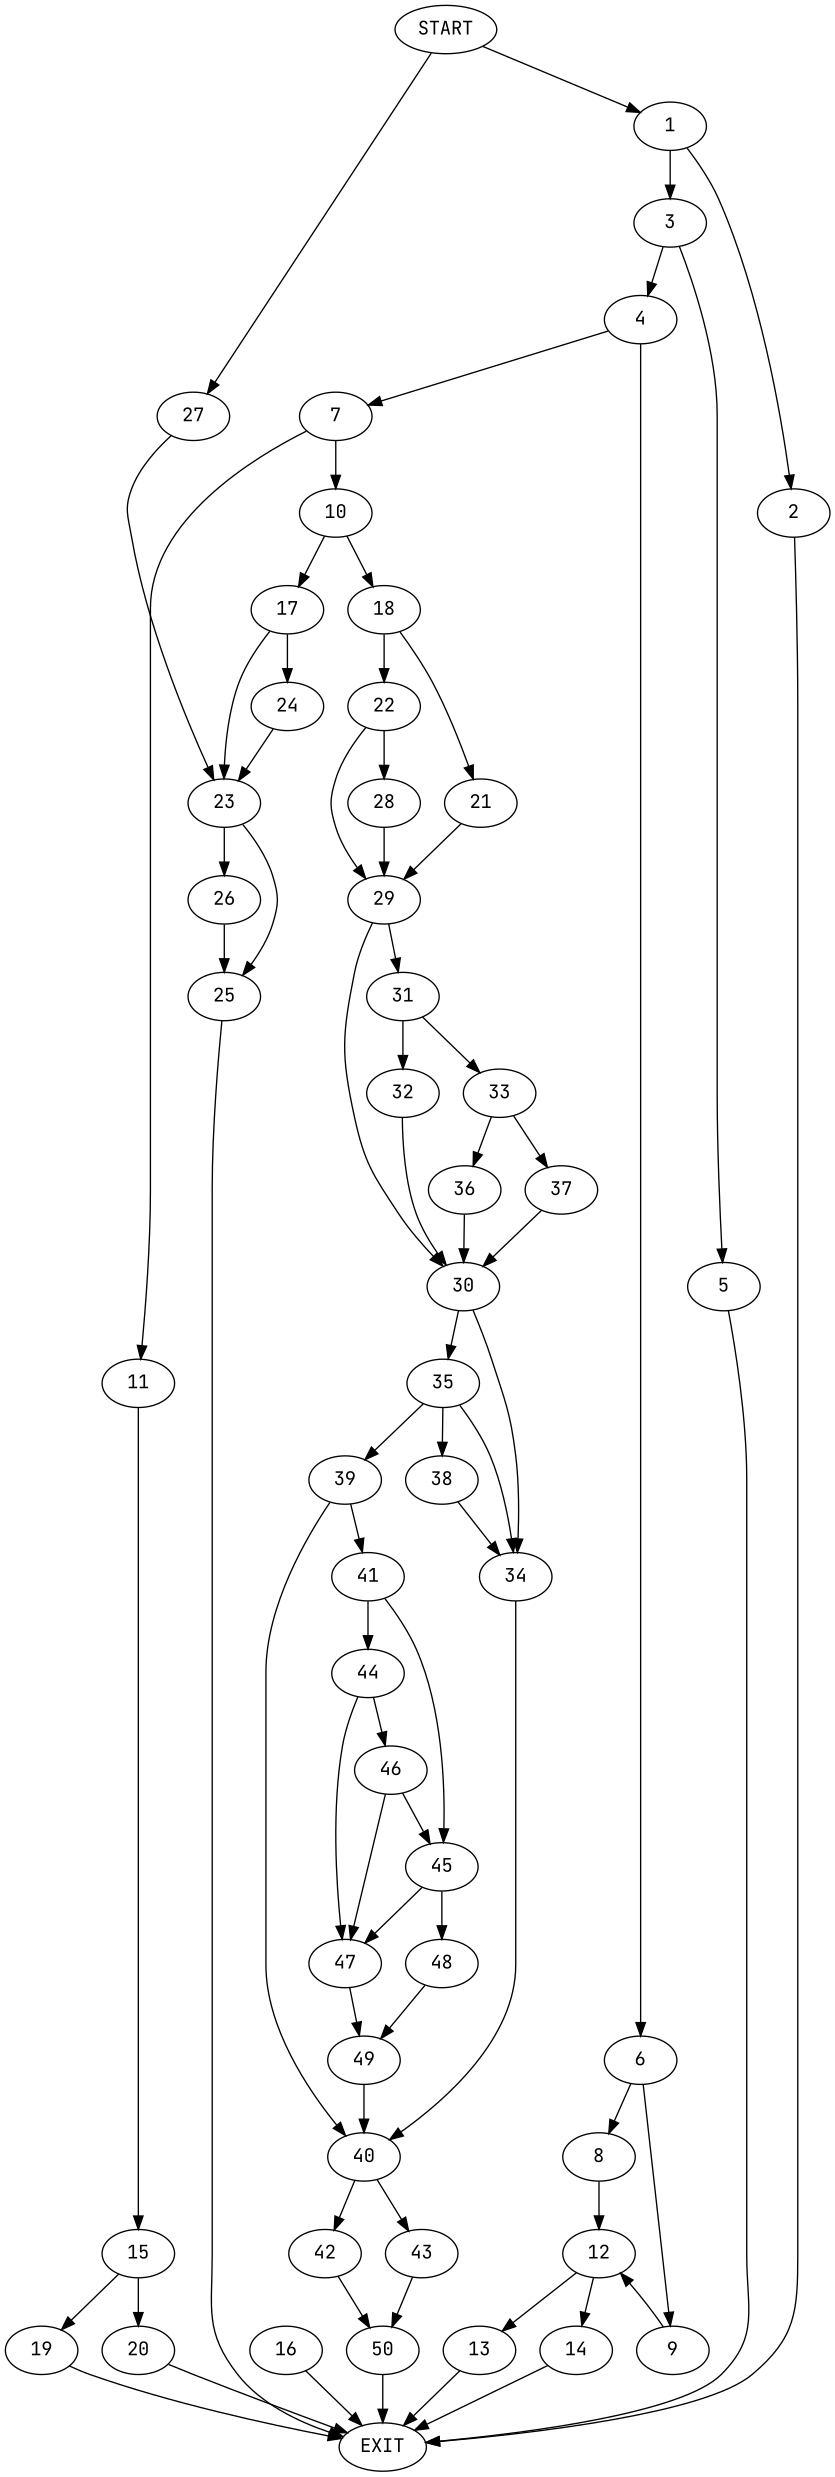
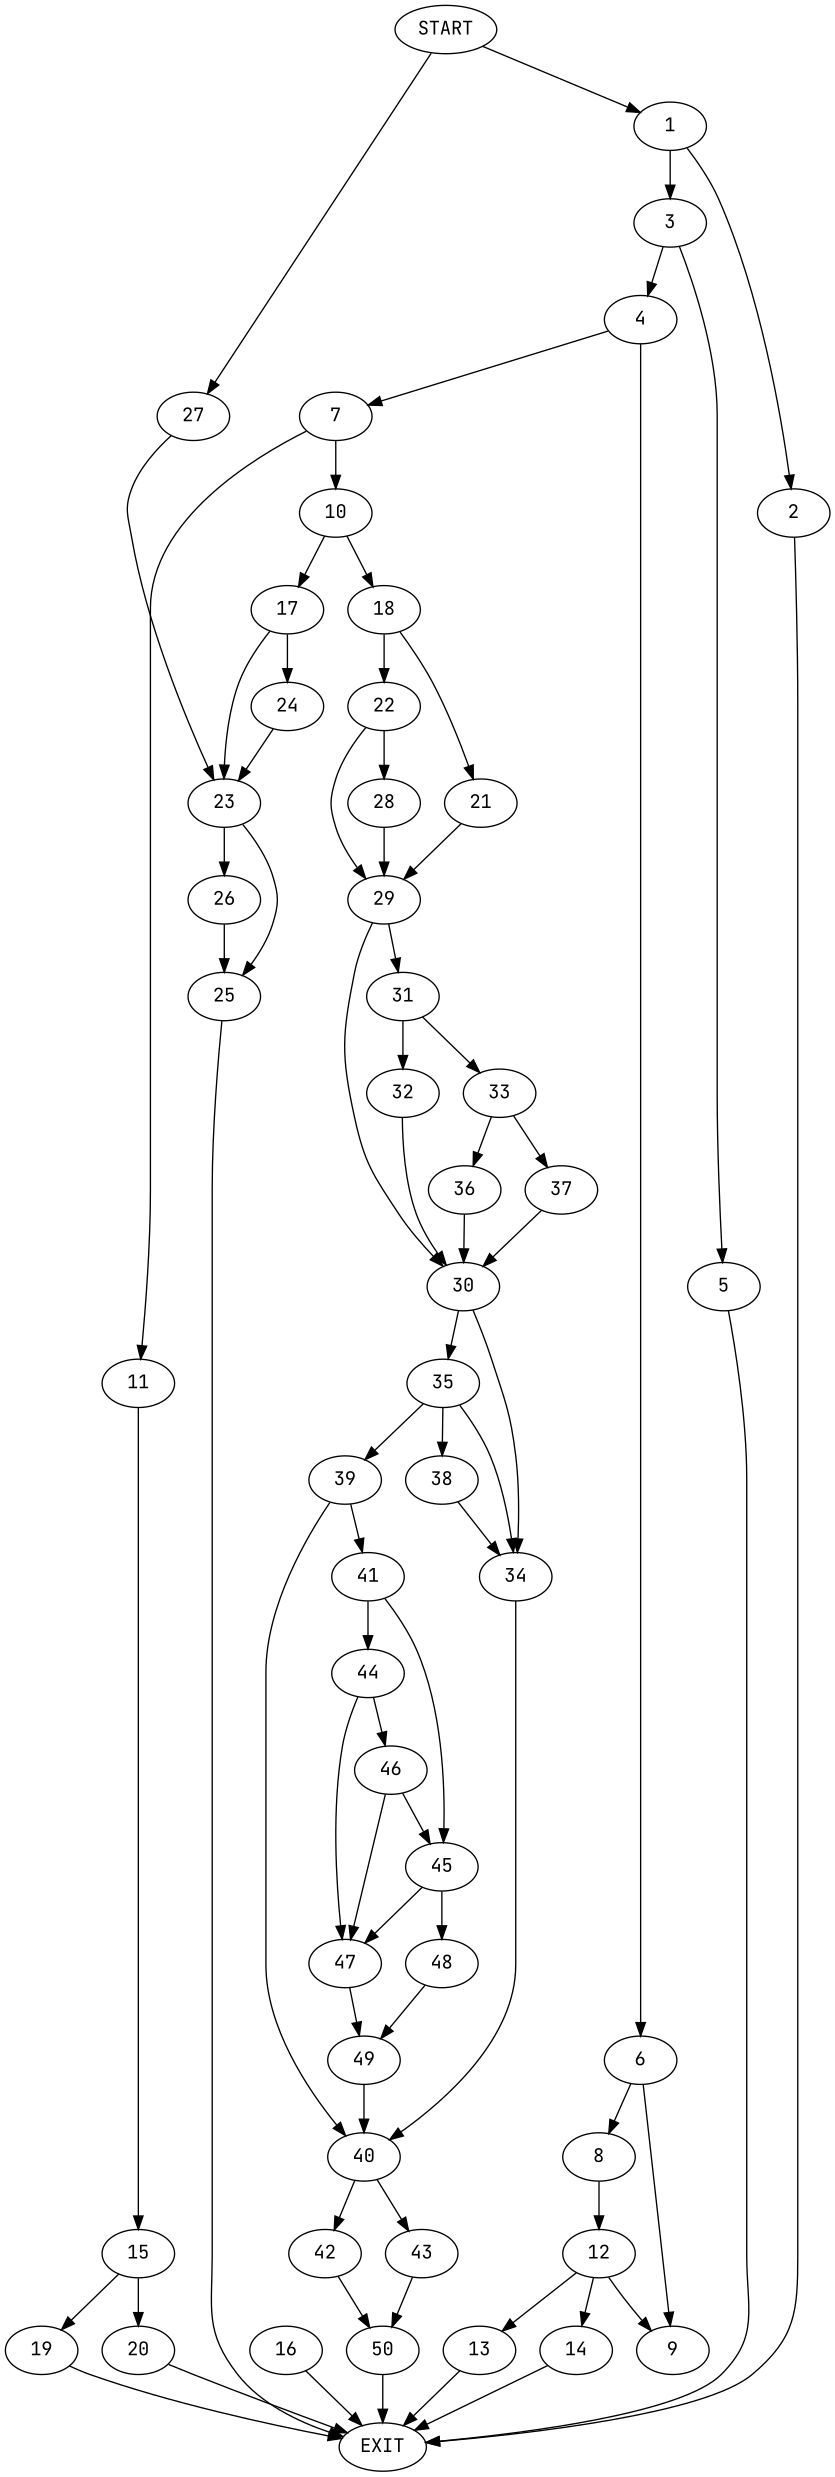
  digraph {
    fontname="JetBrains Mono"
    node [fontname="JetBrains Mono"]
    edge [fontname="JetBrains Mono"]
    n1 [label=START]
    1
    27
    2
    3
    23
    n7 [label=EXIT]
    4
    5
    6
    7
    8
    9
    10
    11
    12
    17
    18
    15
    13
    14
    24
    21
    22
    19
    20
    16
    25
    26
    29
    28
    30
    31
    34
    35
    32
    33
    40
    39
    38
    36
    37
    41
    42
    43
    44
    45
    50
    46
    47
    48
    49
    n1 -> 1
    n1 -> 27
    1 -> 2
    1 -> 3
    27 -> 23
    2 -> n7
    3 -> 4
    3 -> 5
    23 -> 25
    23 -> 26
    4 -> 6
    4 -> 7
    5 -> n7
    6 -> 8
    6 -> 9
    7 -> 10
    7 -> 11
    8 -> 12
-   9 -> 12
+   12 -> 9
    10 -> 17
    10 -> 18
    11 -> 15
    12 -> 13
    12 -> 14
    17 -> 23
    17 -> 24
    18 -> 21
    18 -> 22
    15 -> 19
    15 -> 20
    13 -> n7
    14 -> n7
    24 -> 23
    21 -> 29
    22 -> 29
    22 -> 28
    19 -> n7
    20 -> n7
    16 -> n7
    25 -> n7
    26 -> 25
    29 -> 30
    29 -> 31
    28 -> 29
    30 -> 34
    30 -> 35
    31 -> 32
    31 -> 33
    34 -> 40
    35 -> 34
    35 -> 39
    35 -> 38
    32 -> 30
    33 -> 36
    33 -> 37
    40 -> 42
    40 -> 43
    39 -> 40
    39 -> 41
    38 -> 34
    36 -> 30
    37 -> 30
    41 -> 44
    41 -> 45
    42 -> 50
    43 -> 50
    44 -> 46
    44 -> 47
    45 -> 47
    45 -> 48
    50 -> n7
    46 -> 45
    46 -> 47
    47 -> 49
    48 -> 49
    49 -> 40
  }
